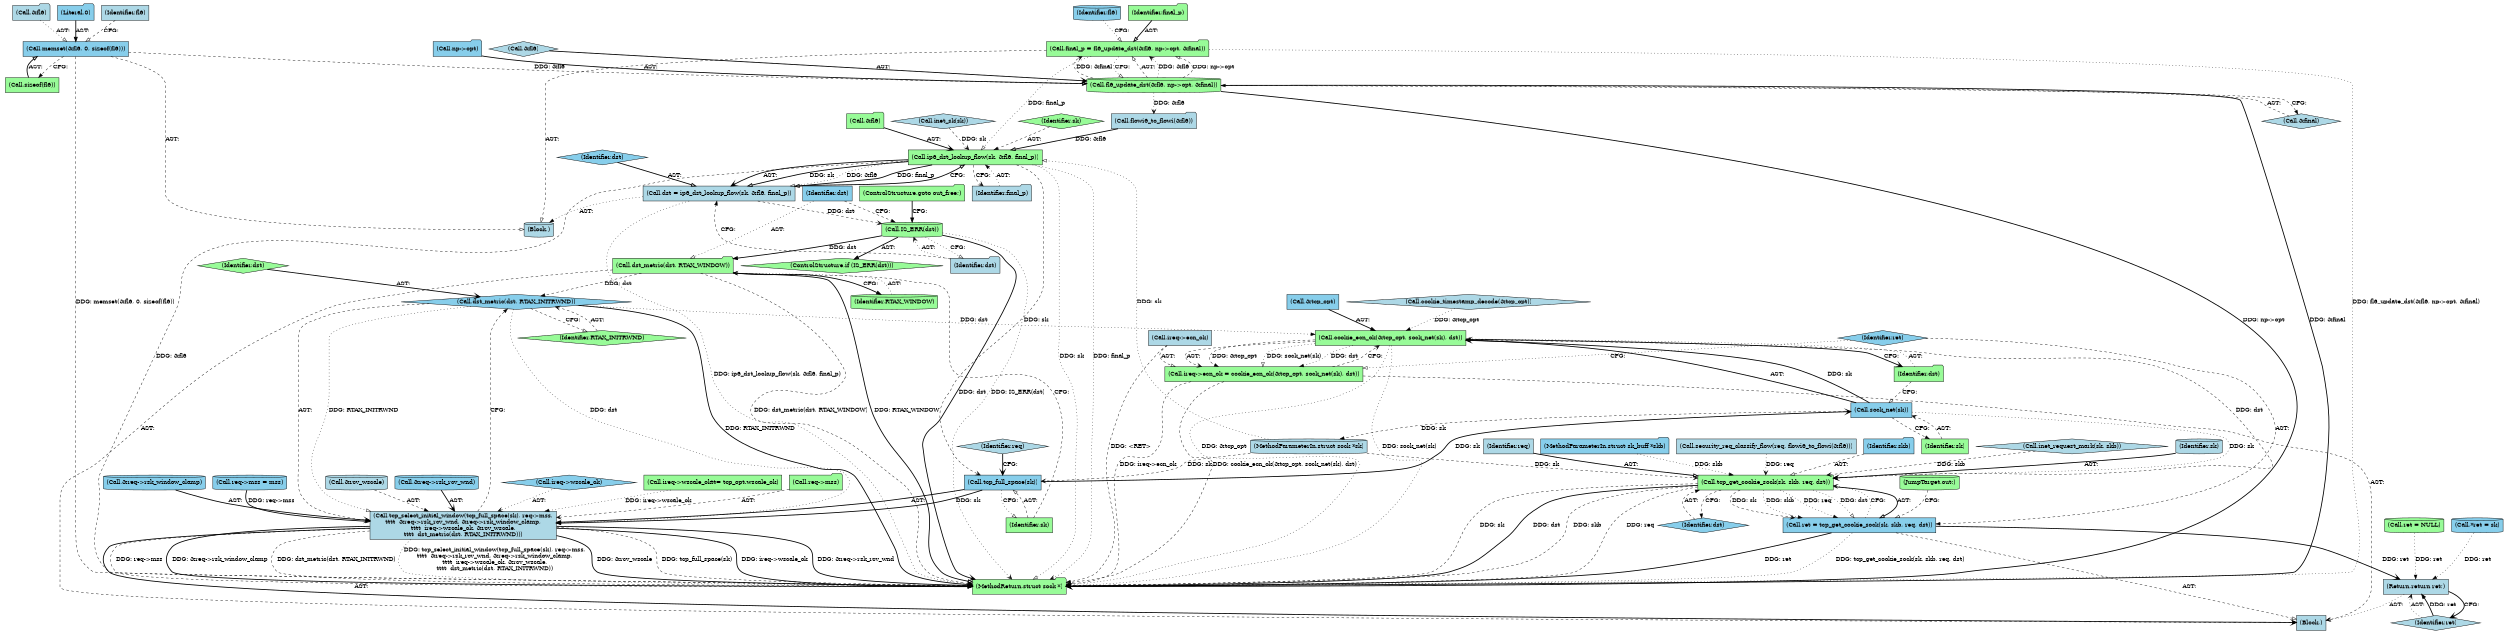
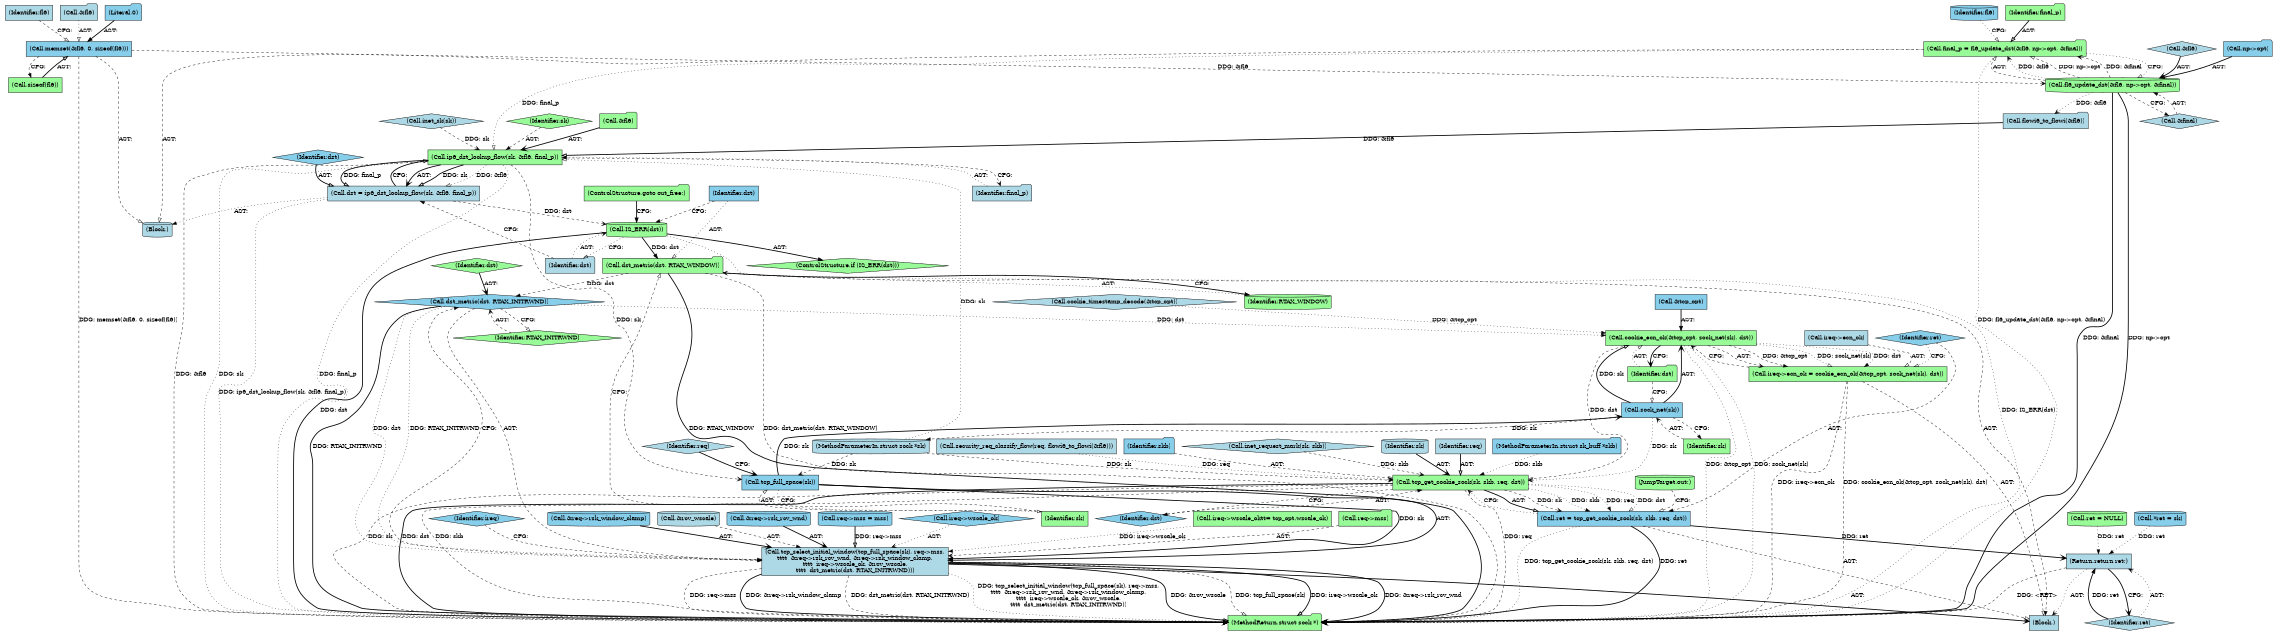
  digraph {
    node [fillcolor=palegreen shape=box style=filled]
    edge [arrowhead=vee style=dashed]
    n1 [label="(Call,final_p = fl6_update_dst(&fl6, np->opt, &final))" shape=folder]
    n2 [label="(Call,fl6_update_dst(&fl6, np->opt, &final))" shape=cylinder]
    n3 [label="(Call,ip6_dst_lookup_flow(sk, &fl6, final_p))"]
    n4 [fillcolor=lightblue label="(Block,)" shape=cylinder]
    n5 [label="(MethodReturn,struct sock *)" shape=folder]
    n6 [fillcolor=lightblue label="(Call,&final)" shape=diamond]
    n7 [fillcolor=lightblue label="(Call,flowi6_to_flowi(&fl6))" shape=folder]
    n8 [fillcolor=lightblue label="(Call,dst = ip6_dst_lookup_flow(sk, &fl6, final_p))"]
    n9 [fillcolor=skyblue label="(Call,tcp_full_space(sk))"]
    n10 [fillcolor=lightblue label="(Identifier,final_p)" shape=folder]
    n11 [fillcolor=skyblue label="(Call,memset(&fl6, 0, sizeof(fl6)))"]
    n12 [label="(Call,sizeof(fl6))"]
    n13 [label="(Call,IS_ERR(dst))" shape=cylinder]
    n14 [fillcolor=lightblue label="(Call,tcp_select_initial_window(tcp_full_space(sk), req->mss,\n\t\t\t\t  &req->rsk_rcv_wnd, &req->rsk_window_clamp,\n\t\t\t\t  ireq->wscale_ok, &rcv_wscale,\n\t\t\t\t  dst_metric(dst, RTAX_INITRWND)))"]
    n15 [fillcolor=skyblue label="(Call,sock_net(sk))"]
    n16 [label="(Identifier,sk)"]
    n17 [label="(Call,dst_metric(dst, RTAX_WINDOW))" shape=folder]
    n18 [fillcolor=lightblue label="(Identifier,dst)" shape=folder]
    n19 [label="(ControlStructure,if (IS_ERR(dst)))" shape=diamond]
    n20 [fillcolor=skyblue label="(Call,dst_metric(dst, RTAX_INITRWND))" shape=diamond]
    n21 [label="(Identifier,RTAX_WINDOW)" shape=cylinder]
    n22 [fillcolor=lightblue label="(Block,)"]
    n23 [label="(Call,cookie_ecn_ok(&tcp_opt, sock_net(sk), dst))"]
    n24 [label="(Identifier,RTAX_INITRWND)" shape=diamond]
    n25 [label="(Call,ireq->ecn_ok = cookie_ecn_ok(&tcp_opt, sock_net(sk), dst))"]
    n26 [label="(Call,tcp_get_cookie_sock(sk, skb, req, dst))"]
    n27 [label="(Identifier,dst)" shape=folder]
    n28 [fillcolor=skyblue label="(Call,ret = tcp_get_cookie_sock(sk, skb, req, dst))"]
    n29 [fillcolor=skyblue label="(Identifier,dst)" shape=diamond]
    n30 [fillcolor=lightblue label="(Return,return ret;)"]
    n31 [fillcolor=lightblue label="(Identifier,ret)" shape=diamond]
    n32 [label="(Identifier,sk)"]
    n33 [fillcolor=lightblue label="(MethodParameterIn,struct sock *sk)" shape=cylinder]
    n34 [label="(Call,&fl6)" shape=folder]
    n35 [fillcolor=skyblue label="(Literal,0)" shape=folder]
    n36 [label="(ControlStructure,goto out_free;)" shape=folder]
    n37 [fillcolor=skyblue label="(Identifier,fl6)" shape=cylinder]
    n38 [fillcolor=lightblue label="(Identifier,fl6)"]
    n39 [fillcolor=lightblue label="(Call,&fl6)" shape=folder]
    n40 [fillcolor=lightblue label="(Call,&rcv_wscale)" shape=cylinder]
    n41 [fillcolor=lightblue label="(Call,inet_request_mark(sk, skb))" shape=diamond]
    n42 [fillcolor=skyblue label="(Call,&req->rsk_rcv_wnd)" shape=cylinder]
    n43 [fillcolor=skyblue label="(Call,req->mss = mss)" shape=cylinder]
    n44 [fillcolor=skyblue label="(Identifier,dst)" shape=diamond]
    n45 [fillcolor=lightblue label="(Identifier,sk)" shape=cylinder]
    n46 [fillcolor=skyblue label="(Call,&tcp_opt)"]
    n47 [fillcolor=skyblue label="(Call,ireq->wscale_ok)" shape=diamond]
    n48 [label="(JumpTarget,out:)" shape=cylinder]
    n49 [fillcolor=lightblue label="(Call,&fl6)" shape=diamond]
    n50 [label="(Call,ireq->wscale_ok\t\t= tcp_opt.wscale_ok)"]
    n51 [fillcolor=lightblue label="(Identifier,req)" shape=diamond]
    n52 [fillcolor=lightblue label="(Identifier,req)"]
    n53 [label="(Call,ret = NULL)" shape=cylinder]
    n54 [fillcolor=lightblue label="(Call,cookie_timestamp_decode(&tcp_opt))" shape=diamond]
    n55 [fillcolor=skyblue label="(Identifier,dst)"]
    n56 [label="(Identifier,final_p)" shape=folder]
    n57 [fillcolor=skyblue label="(Identifier,ret)" shape=diamond]
    n58 [fillcolor=skyblue label="(MethodParameterIn,struct sk_buff *skb)" shape=folder]
    n59 [label="(Identifier,dst)" shape=diamond]
    n60 [fillcolor=skyblue label="(Call,np->opt)" shape=folder]
    n61 [label="(Call,req->mss)" shape=folder]
+   n62 [fillcolor=skyblue label="(Identifier,ireq)" shape=diamond]
    n63 [fillcolor=skyblue label="(Call,*ret = sk)" shape=cylinder]
    n64 [fillcolor=lightblue label="(Call,security_req_classify_flow(req, flowi6_to_flowi(&fl6)))"]
    n65 [fillcolor=skyblue label="(Call,&req->rsk_window_clamp)" shape=cylinder]
    n66 [fillcolor=skyblue label="(Identifier,skb)" shape=folder]
    n67 [fillcolor=lightblue label="(Call,ireq->ecn_ok)"]
    n68 [fillcolor=lightblue label="(Call,inet_sk(sk))" shape=diamond]
    n69 [label="(Identifier,sk)" shape=diamond]
    n1 -> n2 [arrowhead=onormal label="CFG: " style=dotted]
    n1 -> n3 [arrowhead=onormal label="DDG: final_p" style=dotted]
    n1 -> n4 [arrowhead=onormal label="AST: "]
    n1 -> n5 [label="DDG: fl6_update_dst(&fl6, np->opt, &final)" style=dotted]
    n2 -> n1 [arrowhead=onormal label="AST: "]
    n2 -> n1 [label="DDG: &fl6" style=dotted]
    n2 -> n1 [arrowhead=onormal label="DDG: np->opt"]
    n2 -> n1 [label="DDG: &final"]
    n2 -> n5 [arrowhead=onormal label="DDG: &final" style=bold]
    n2 -> n5 [label="DDG: np->opt" style=bold]
    n2 -> n6 [arrowhead=normal label="CFG: "]
    n2 -> n7 [label="DDG: &fl6" style=dotted]
    n3 -> n5 [arrowhead=normal label="DDG: &fl6"]
    n3 -> n5 [arrowhead=onormal label="DDG: sk" style=dotted]
    n3 -> n5 [label="DDG: final_p" style=dotted]
    n3 -> n8 [label="AST: " style=bold]
    n3 -> n8 [arrowhead=onormal label="DDG: sk" style=bold]
    n3 -> n8 [arrowhead=onormal label="DDG: &fl6" style=dotted]
    n3 -> n8 [arrowhead=onormal label="DDG: final_p" style=bold]
    n3 -> n9 [label="DDG: sk"]
    n3 -> n10 [label="CFG: "]
    n6 -> n2 [arrowhead=normal label="AST: "]
    n7 -> n3 [arrowhead=onormal label="DDG: &fl6" style=bold]
    n8 -> n3 [arrowhead=onormal label="CFG: " style=bold]
    n8 -> n4 [arrowhead=normal label="AST: " style=dotted]
    n8 -> n5 [label="DDG: ip6_dst_lookup_flow(sk, &fl6, final_p)" style=dotted]
    n8 -> n13 [label="DDG: dst"]
    n9 -> n14 [arrowhead=normal label="AST: " style=bold]
    n9 -> n14 [arrowhead=normal label="DDG: sk" style=bold]
    n9 -> n15 [label="DDG: sk" style=bold]
    n9 -> n16 [arrowhead=onormal label="CFG: " style=dotted]
    n10 -> n3 [arrowhead=normal label="AST: " style=dotted]
    n11 -> n2 [label="DDG: &fl6"]
    n11 -> n4 [arrowhead=onormal label="AST: "]
    n11 -> n5 [label="DDG: memset(&fl6, 0, sizeof(fl6))"]
    n11 -> n12 [arrowhead=normal label="CFG: "]
    n12 -> n11 [arrowhead=onormal label="AST: " style=bold]
    n13 -> n5 [label="DDG: dst" style=bold]
    n13 -> n5 [label="DDG: IS_ERR(dst)" style=dotted]
    n13 -> n17 [arrowhead=normal label="DDG: dst" style=bold]
    n13 -> n18 [arrowhead=onormal label="CFG: " style=dotted]
    n13 -> n19 [arrowhead=normal label="AST: " style=bold]
    n14 -> n5 [arrowhead=onormal label="DDG: &rcv_wscale" style=bold]
    n14 -> n5 [arrowhead=onormal label="DDG: tcp_full_space(sk)"]
    n14 -> n5 [arrowhead=onormal label="DDG: ireq->wscale_ok" style=bold]
    n14 -> n5 [arrowhead=onormal label="DDG: &req->rsk_rcv_wnd" style=bold]
    n14 -> n5 [arrowhead=normal label="DDG: req->mss"]
    n14 -> n5 [arrowhead=normal label="DDG: &req->rsk_window_clamp" style=bold]
    n14 -> n5 [label="DDG: dst_metric(dst, RTAX_INITRWND)"]
    n14 -> n5 [arrowhead=onormal label="DDG: tcp_select_initial_window(tcp_full_space(sk), req->mss,\n\t\t\t\t  &req->rsk_rcv_wnd, &req->rsk_window_clamp,\n\t\t\t\t  ireq->wscale_ok, &rcv_wscale,\n\t\t\t\t  dst_metric(dst, RTAX_INITRWND))" style=dotted]
    n14 -> n20 [arrowhead=normal label="CFG: "]
    n14 -> n22 [label="AST: " style=bold]
    n15 -> n23 [label="AST: " style=bold]
    n15 -> n23 [arrowhead=onormal label="DDG: sk" style=bold]
    n15 -> n26 [label="DDG: sk" style=dotted]
    n15 -> n32 [arrowhead=normal label="CFG: "]
    n15 -> n33 [arrowhead=normal label="DDG: sk"]
    n16 -> n9 [arrowhead=onormal label="AST: "]
    n16 -> n17 [arrowhead=onormal label="CFG: "]
    n17 -> n5 [arrowhead=onormal label="DDG: RTAX_WINDOW" style=bold]
    n17 -> n5 [label="DDG: dst_metric(dst, RTAX_WINDOW)"]
    n17 -> n20 [arrowhead=normal label="DDG: dst"]
    n17 -> n21 [arrowhead=normal label="CFG: " style=bold]
    n17 -> n22 [arrowhead=normal label="AST: "]
    n18 -> n8 [arrowhead=normal label="CFG: "]
    n18 -> n13 [label="AST: " style=dotted]
    n20 -> n5 [arrowhead=onormal label="DDG: RTAX_INITRWND" style=bold]
    n20 -> n14 [arrowhead=normal label="AST: "]
    n20 -> n14 [arrowhead=normal label="DDG: dst" style=dotted]
    n20 -> n14 [arrowhead=onormal label="DDG: RTAX_INITRWND" style=dotted]
    n20 -> n23 [arrowhead=normal label="DDG: dst" style=dotted]
    n20 -> n24 [arrowhead=onormal label="CFG: "]
    n21 -> n17 [label="AST: " style=dotted]
    n23 -> n5 [arrowhead=normal label="DDG: &tcp_opt" style=dotted]
    n23 -> n5 [label="DDG: sock_net(sk)" style=dotted]
    n23 -> n25 [label="AST: "]
    n23 -> n25 [arrowhead=normal label="DDG: &tcp_opt"]
    n23 -> n25 [arrowhead=onormal label="DDG: sock_net(sk)" style=dotted]
    n23 -> n25 [arrowhead=normal label="DDG: dst" style=dotted]
    n23 -> n26 [arrowhead=onormal label="DDG: dst"]
    n23 -> n27 [label="CFG: " style=bold]
    n24 -> n20 [label="AST: "]
    n25 -> n5 [label="DDG: ireq->ecn_ok"]
    n25 -> n5 [arrowhead=onormal label="DDG: cookie_ecn_ok(&tcp_opt, sock_net(sk), dst)"]
    n25 -> n22 [arrowhead=onormal label="AST: "]
    n25 -> n23 [label="CFG: "]
    n26 -> n5 [label="DDG: req"]
    n26 -> n5 [label="DDG: sk"]
    n26 -> n5 [arrowhead=normal label="DDG: dst" style=bold]
    n26 -> n5 [arrowhead=normal label="DDG: skb"]
    n26 -> n28 [arrowhead=onormal label="AST: " style=bold]
    n26 -> n28 [label="DDG: sk"]
    n26 -> n28 [arrowhead=normal label="DDG: skb" style=dotted]
    n26 -> n28 [arrowhead=normal label="DDG: req" style=dotted]
    n26 -> n28 [arrowhead=onormal label="DDG: dst" style=dotted]
    n26 -> n29 [arrowhead=normal label="CFG: "]
    n27 -> n15 [arrowhead=onormal label="CFG: "]
    n27 -> n23 [arrowhead=onormal label="AST: " style=dotted]
    n28 -> n5 [label="DDG: ret" style=bold]
    n28 -> n5 [arrowhead=normal label="DDG: tcp_get_cookie_sock(sk, skb, req, dst)" style=dotted]
    n28 -> n22 [arrowhead=onormal label="AST: "]
    n28 -> n26 [label="CFG: " style=dotted]
    n28 -> n30 [label="DDG: ret" style=bold]
    n29 -> n26 [arrowhead=normal label="AST: "]
-   n67 -> n5 [arrowhead=normal label="DDG: <RET>"]
+   n30 -> n5 [arrowhead=normal label="DDG: <RET>"]
    n30 -> n22 [label="AST: " style=dotted]
    n30 -> n31 [label="CFG: " style=bold]
    n31 -> n30 [label="AST: " style=dotted]
    n31 -> n30 [arrowhead=normal label="DDG: ret" style=bold]
    n32 -> n15 [label="AST: "]
    n33 -> n3 [arrowhead=onormal label="DDG: sk" style=dotted]
    n33 -> n9 [label="DDG: sk"]
    n33 -> n26 [label="DDG: sk"]
    n34 -> n3 [label="AST: " style=bold]
    n35 -> n11 [arrowhead=normal label="AST: " style=bold]
    n36 -> n13 [arrowhead=normal label="CFG: " style=bold]
    n37 -> n1 [arrowhead=onormal label="CFG: " style=dotted]
    n38 -> n11 [arrowhead=onormal label="CFG: "]
    n39 -> n11 [arrowhead=onormal label="AST: " style=dotted]
    n40 -> n14 [arrowhead=normal label="AST: "]
    n41 -> n26 [label="DDG: skb"]
    n42 -> n14 [label="AST: " style=bold]
    n43 -> n14 [arrowhead=onormal label="DDG: req->mss" style=bold]
    n44 -> n8 [arrowhead=onormal label="AST: " style=bold]
    n45 -> n26 [label="AST: " style=bold]
    n46 -> n23 [arrowhead=normal label="AST: " style=bold]
    n47 -> n14 [label="AST: " style=dotted]
    n48 -> n28 [arrowhead=onormal label="CFG: "]
    n49 -> n2 [label="AST: " style=bold]
    n50 -> n14 [arrowhead=normal label="DDG: ireq->wscale_ok" style=dotted]
    n51 -> n9 [label="CFG: " style=bold]
    n52 -> n26 [arrowhead=onormal label="AST: " style=bold]
    n53 -> n30 [arrowhead=normal label="DDG: ret" style=dotted]
    n54 -> n23 [arrowhead=normal label="DDG: &tcp_opt" style=dotted]
    n55 -> n13 [arrowhead=normal label="CFG: "]
    n55 -> n17 [arrowhead=onormal label="AST: " style=dotted]
    n56 -> n1 [arrowhead=onormal label="AST: " style=bold]
    n57 -> n25 [arrowhead=onormal label="CFG: " style=dotted]
    n57 -> n28 [arrowhead=normal label="AST: "]
    n58 -> n26 [arrowhead=normal label="DDG: skb" style=dotted]
    n59 -> n20 [label="AST: " style=bold]
    n60 -> n2 [arrowhead=onormal label="AST: " style=bold]
    n61 -> n14 [label="AST: "]
+   n62 -> n14 [arrowhead=onormal label="CFG: "]
    n63 -> n30 [arrowhead=normal label="DDG: ret" style=dotted]
    n64 -> n26 [label="DDG: req" style=dotted]
    n65 -> n14 [label="AST: " style=bold]
    n66 -> n26 [arrowhead=onormal label="AST: "]
    n67 -> n25 [arrowhead=onormal label="AST: "]
    n68 -> n3 [label="DDG: sk"]
    n69 -> n3 [arrowhead=normal label="AST: "]
  }
